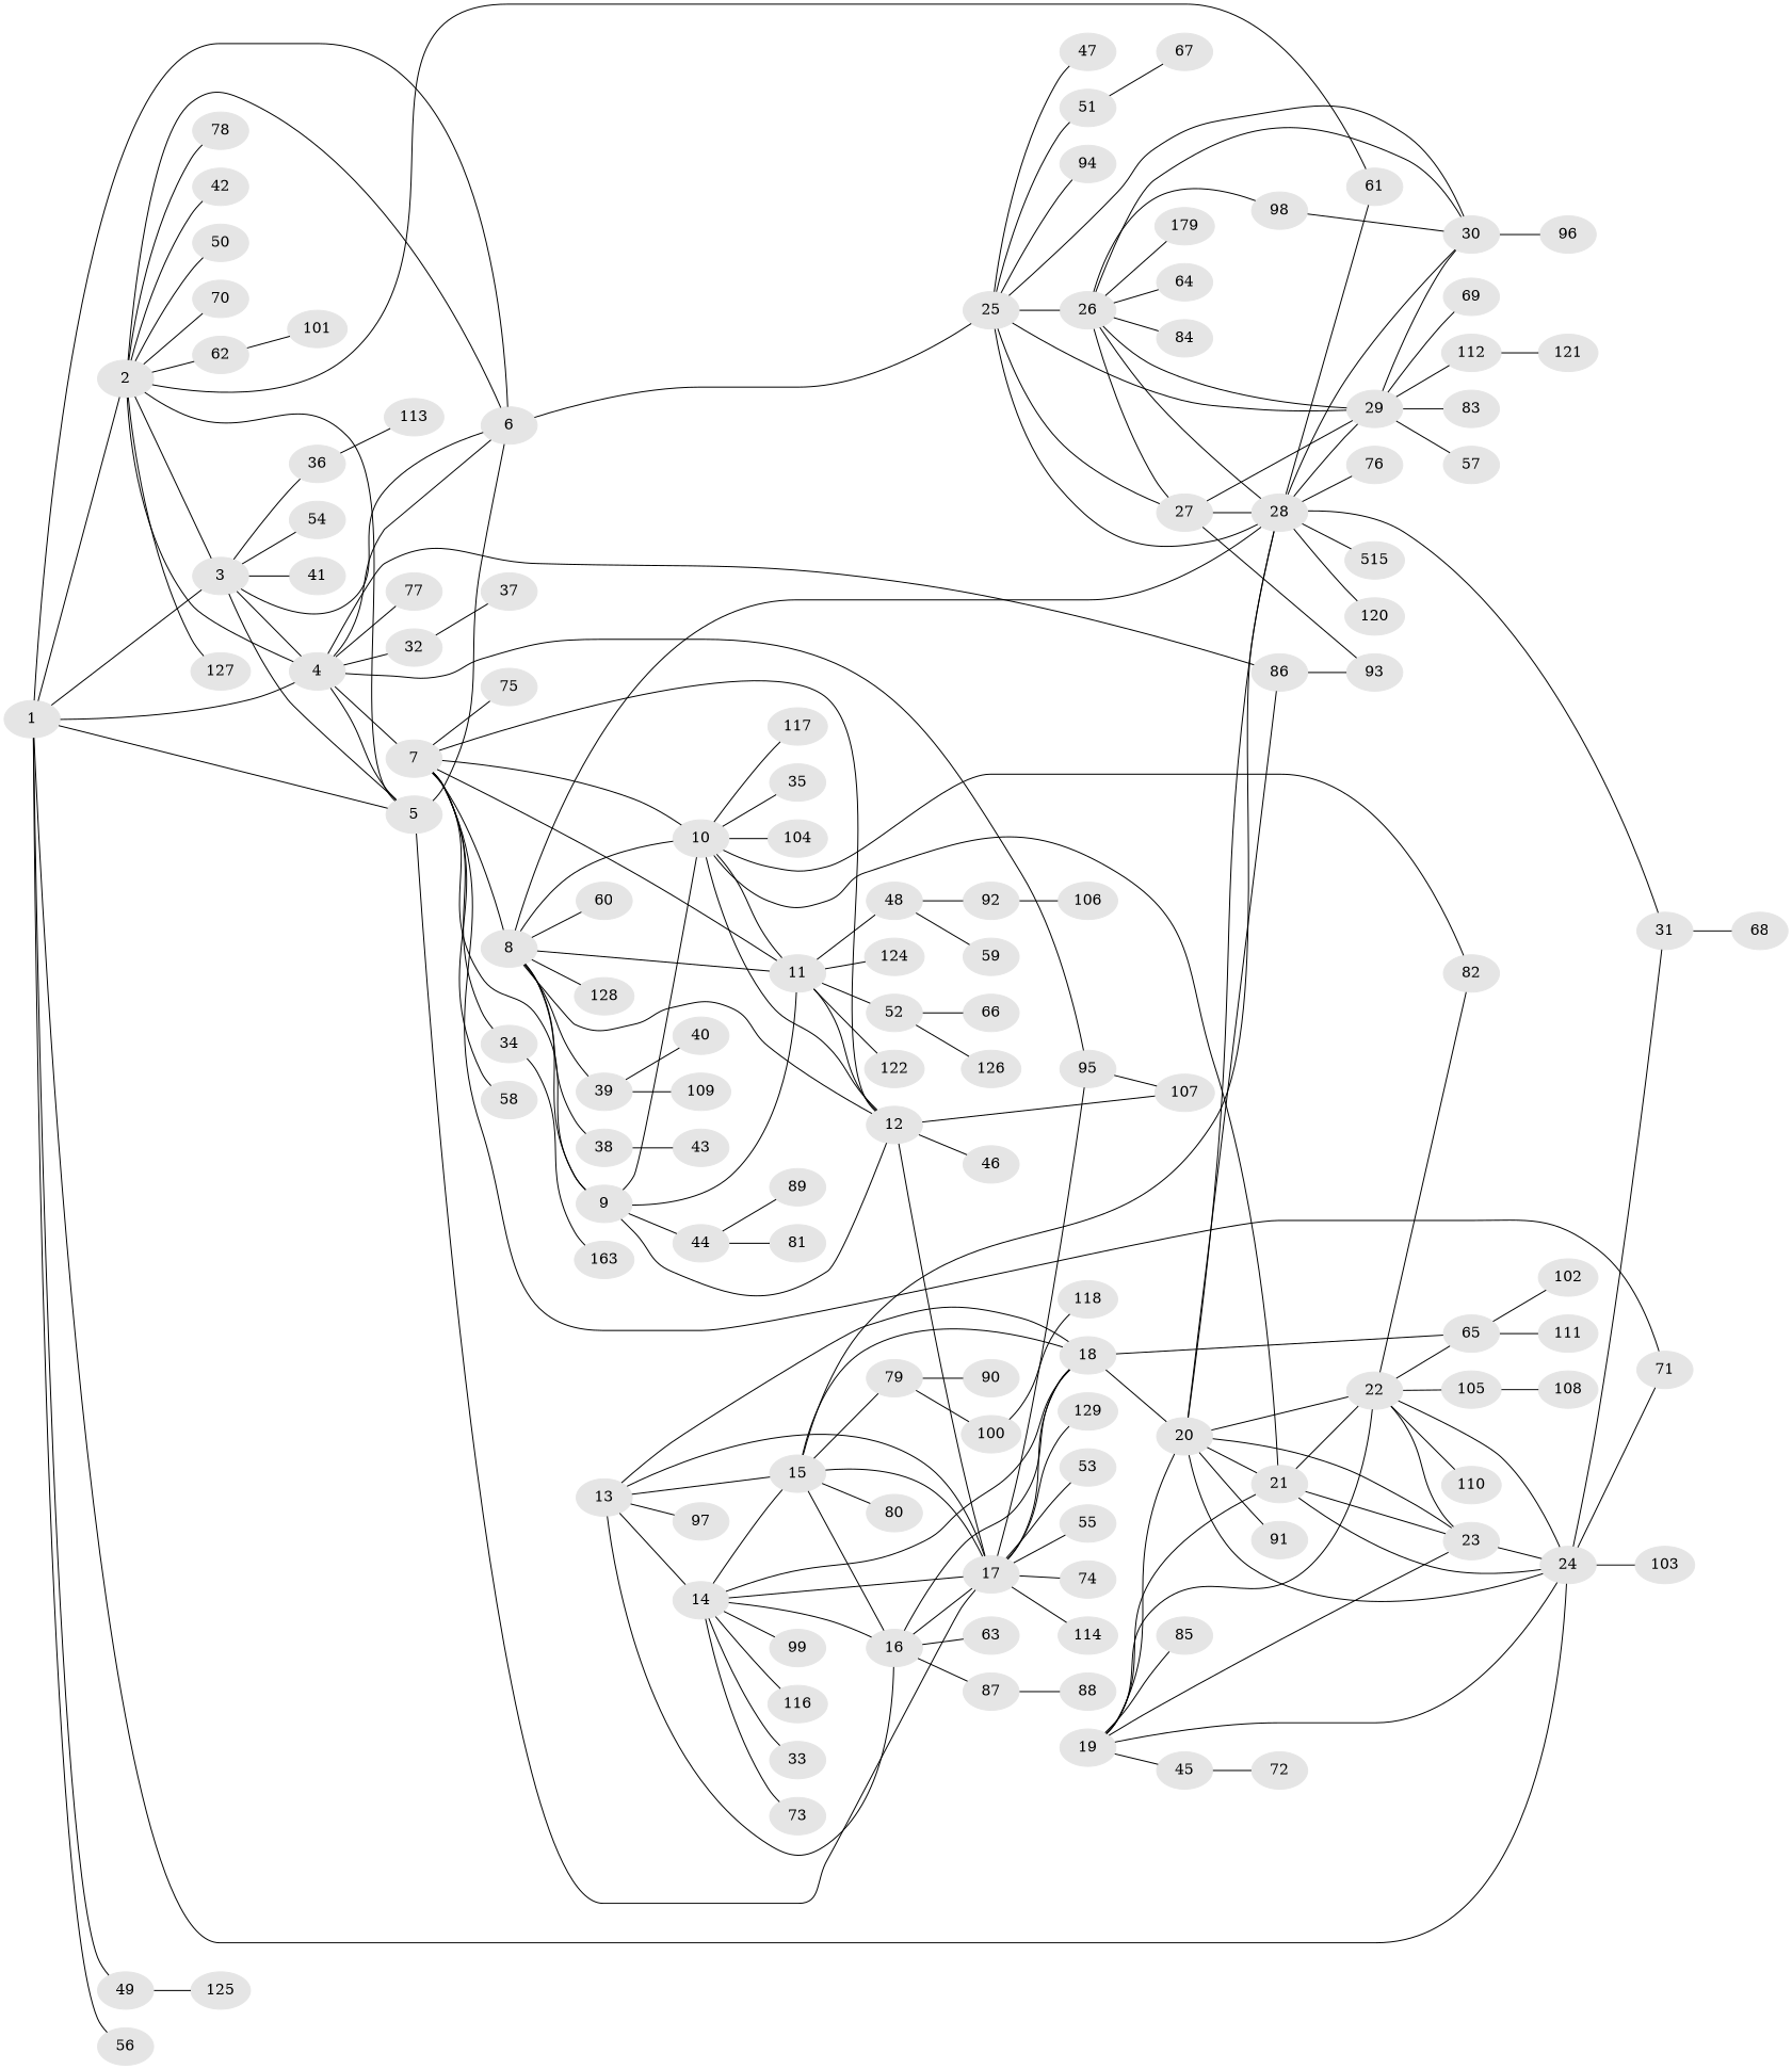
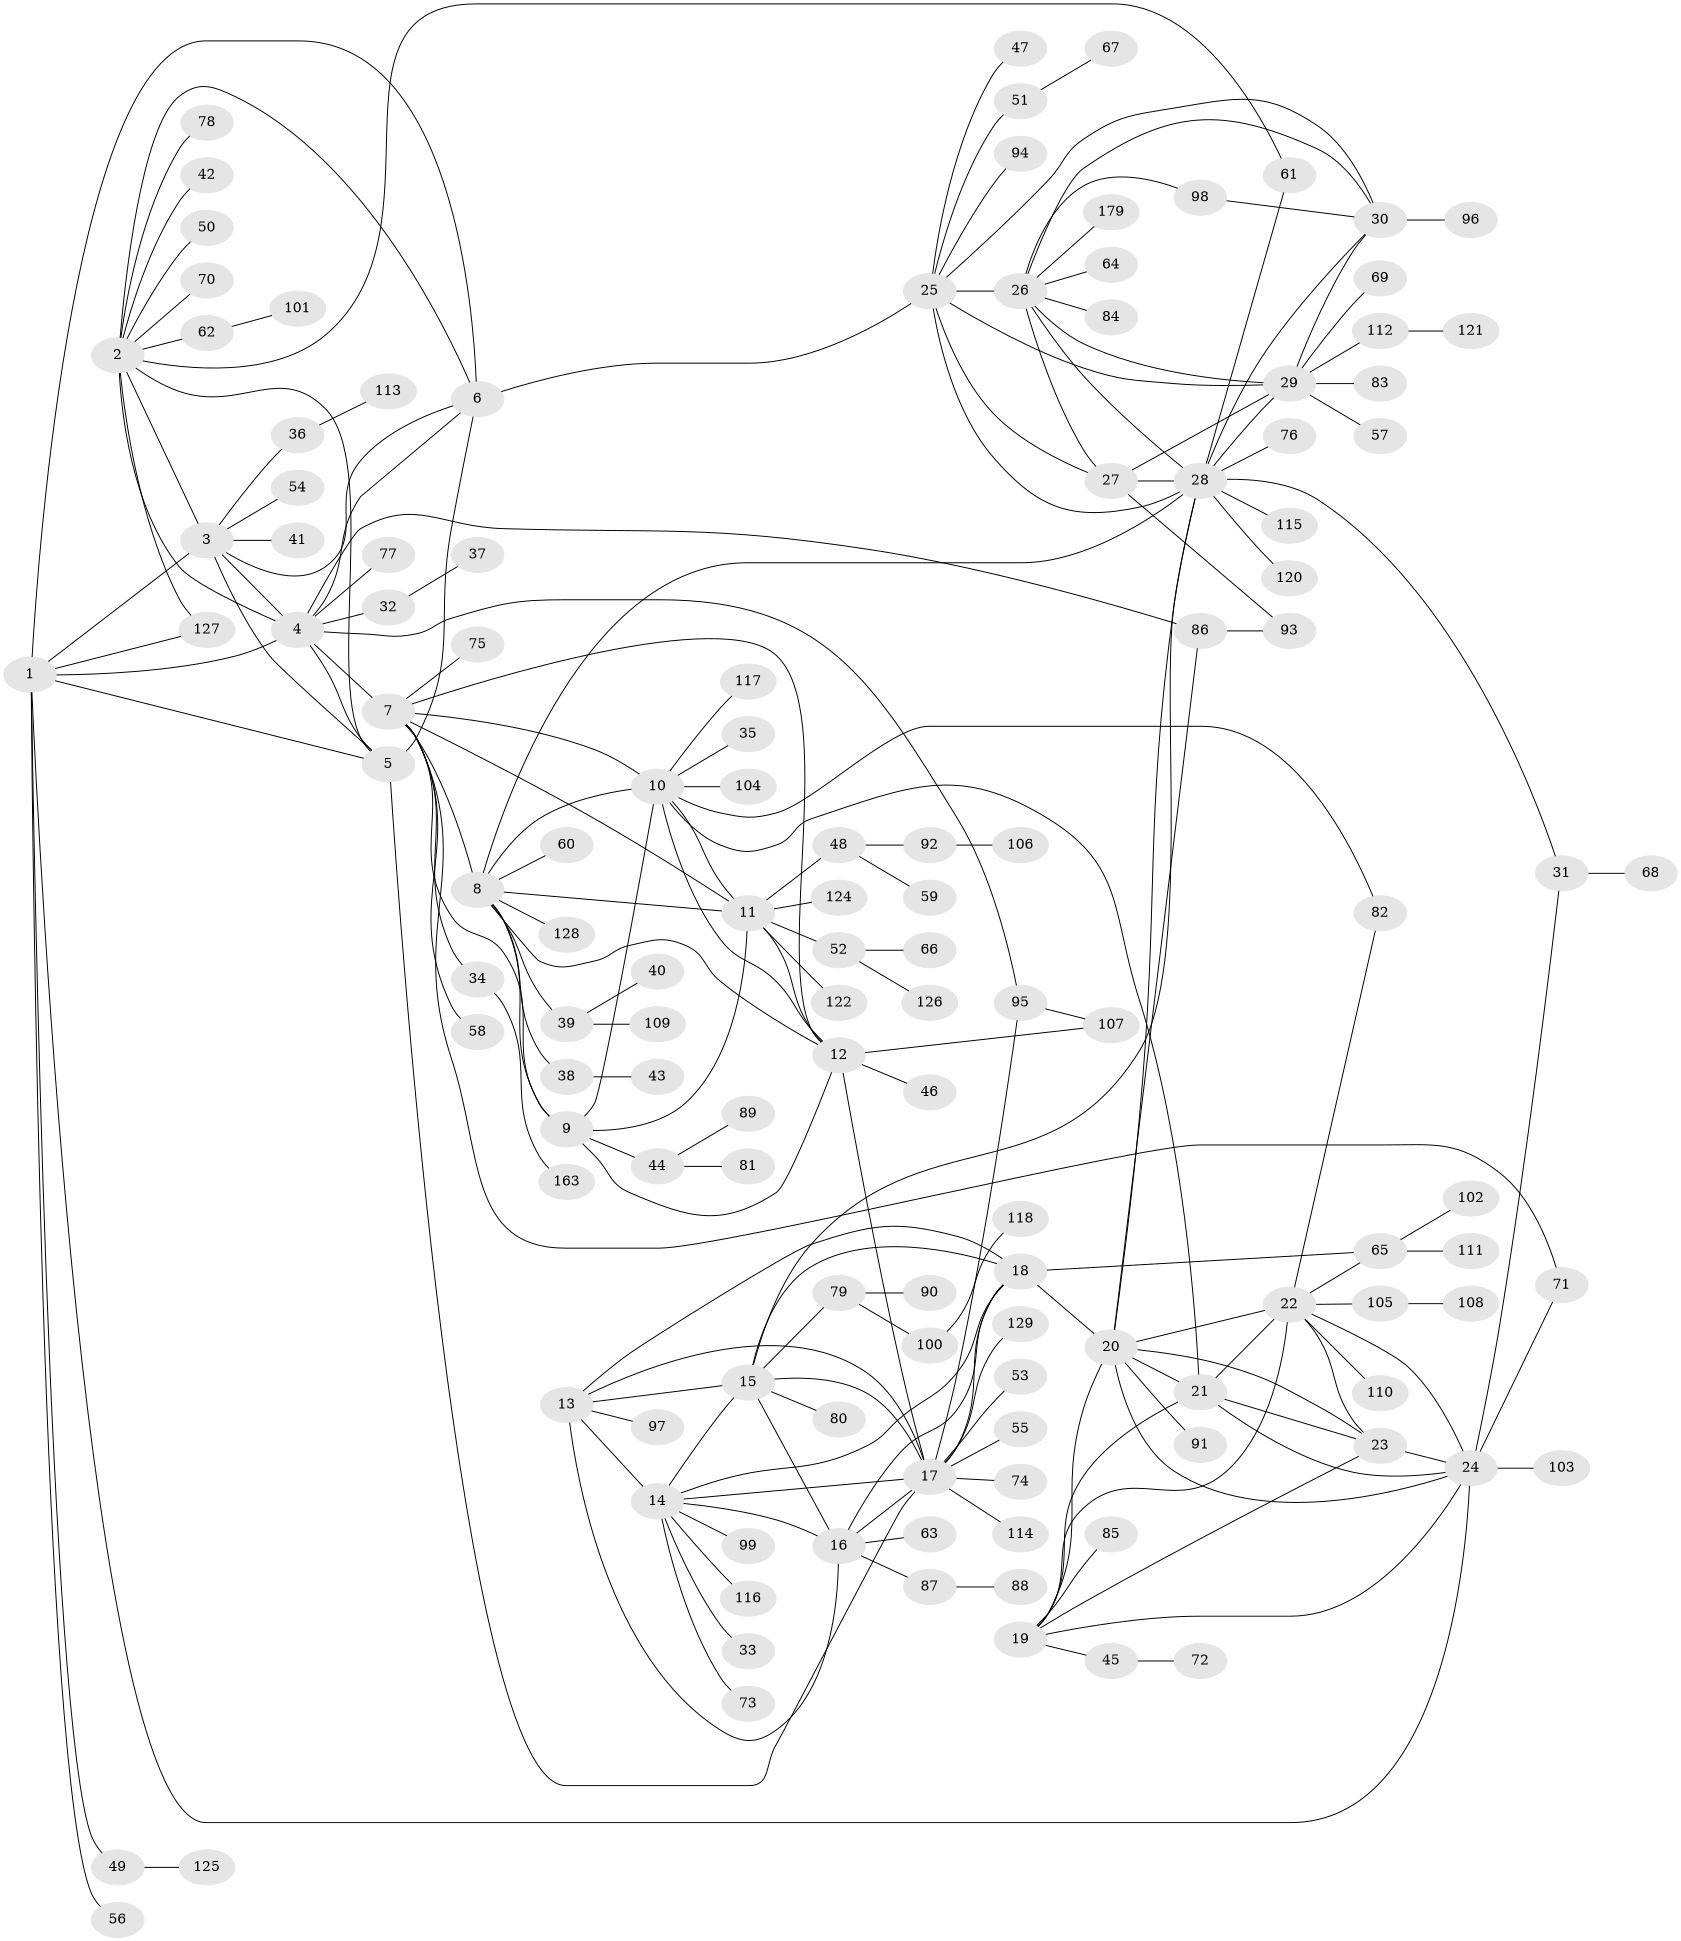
  graph {
    rankdir=LR
    node [color=gray90 style=filled]
    1
    2
    3
    4
    5
    6
    24
    49
    56
    42
    50
    61
    62
    70
    78
    127
    36
    41
    54
    7
    32
    77
    86
    95
    17
    25
    71
    31
    103
    125
    101
    113
    8
    9
    10
    11
    12
    34
    58
    75
    37
    93
    107
    18
    53
    55
    74
    114
    129
    28
    26
    27
    29
    30
    47
    51
    94
    38
    39
    60
    128
    44
    21
    35
    82
    104
    117
    48
    52
    122
    124
    46
    n73 [label=163]
    76
-   115 [label=515]
+   115
    120
    43
    40
    109
    81
    89
    22
    23
    59
    92
    66
    126
    13
    14
    15
    16
    97
    33
    73
    99
    116
    79
    80
    63
    87
    20
    65
    90
    100
    88
    91
    102
    111
    19
    45
    85
    105
    110
    72
    108
    68
    64
    84
    98
    n120 [label=179]
    57
    69
    83
    112
    96
    67
    121
    106
    118
-   1 -- 2
+   1 -- 127
    1 -- 3
    1 -- 4
    1 -- 5
    1 -- 6
    1 -- 24
    1 -- 49
    1 -- 56
    2 -- 3
    2 -- 4
    2 -- 5
    2 -- 6
    2 -- 42
    2 -- 50
    2 -- 61
    2 -- 62
    2 -- 70
    2 -- 78
    2 -- 127
    3 -- 4
    3 -- 5
    3 -- 6
    3 -- 36
    3 -- 41
    3 -- 54
    4 -- 5
    4 -- 6
    4 -- 7
    4 -- 32
    4 -- 77
    4 -- 86
    4 -- 95
    5 -- 6
    5 -- 17
    6 -- 25
    24 -- 71
    24 -- 31
    24 -- 103
    49 -- 125
    62 -- 101
    36 -- 113
    7 -- 71
    7 -- 8
    7 -- 9
    7 -- 10
    7 -- 11
    7 -- 12
    7 -- 34
    7 -- 58
    7 -- 75
    32 -- 37
    86 -- 93
    95 -- 107
    17 -- 95
    17 -- 18
    17 -- 53
    17 -- 55
    17 -- 74
    17 -- 114
    17 -- 129
    25 -- 28
    25 -- 26
    25 -- 27
    25 -- 29
    25 -- 30
    25 -- 47
    25 -- 51
    25 -- 94
    31 -- 68
    8 -- 9
    8 -- 10
    8 -- 11
    8 -- 12
    8 -- 28
    8 -- 38
    8 -- 39
    8 -- 60
    8 -- 128
    9 -- 10
    9 -- 11
    9 -- 12
    9 -- 44
    10 -- 11
    10 -- 12
    10 -- 21
    10 -- 35
    10 -- 82
    10 -- 104
    10 -- 117
    11 -- 12
    11 -- 48
    11 -- 52
    11 -- 122
    11 -- 124
    12 -- 17
    12 -- 107
    12 -- 46
    34 -- n73
    18 -- 20
    18 -- 65
    28 -- 61
    28 -- 31
    28 -- 29
    28 -- 30
    28 -- 76
    28 -- 115
    28 -- 120
    26 -- 28
    26 -- 27
    26 -- 29
    26 -- 30
    26 -- 64
    26 -- 84
    26 -- 98
    26 -- n120
    27 -- 93
    27 -- 28
    27 -- 29
    29 -- 30
    29 -- 57
    29 -- 69
    29 -- 83
    29 -- 112
    30 -- 96
    51 -- 67
    38 -- 43
    39 -- 40
    39 -- 109
    44 -- 81
    44 -- 89
    21 -- 24
    21 -- 22
    21 -- 23
    48 -- 59
    48 -- 92
    52 -- 66
    52 -- 126
    22 -- 24
    22 -- 82
    22 -- 23
    22 -- 65
    22 -- 105
    22 -- 110
    23 -- 24
    92 -- 106
    13 -- 17
    13 -- 18
    13 -- 14
    13 -- 15
    13 -- 16
    13 -- 97
    14 -- 17
    14 -- 18
    14 -- 15
    14 -- 16
    14 -- 33
    14 -- 73
    14 -- 99
    14 -- 116
    15 -- 17
    15 -- 18
    15 -- 28
    15 -- 16
    15 -- 79
    15 -- 80
    16 -- 17
    16 -- 18
    16 -- 63
    16 -- 87
    79 -- 90
    79 -- 100
    87 -- 88
    20 -- 24
    20 -- 86
    20 -- 28
    20 -- 21
    20 -- 22
    20 -- 23
    20 -- 91
    65 -- 102
    65 -- 111
    100 -- 118
    19 -- 24
    19 -- 21
    19 -- 22
    19 -- 23
    19 -- 20
    19 -- 45
    19 -- 85
    45 -- 72
    105 -- 108
    98 -- 30
    112 -- 121
  }
